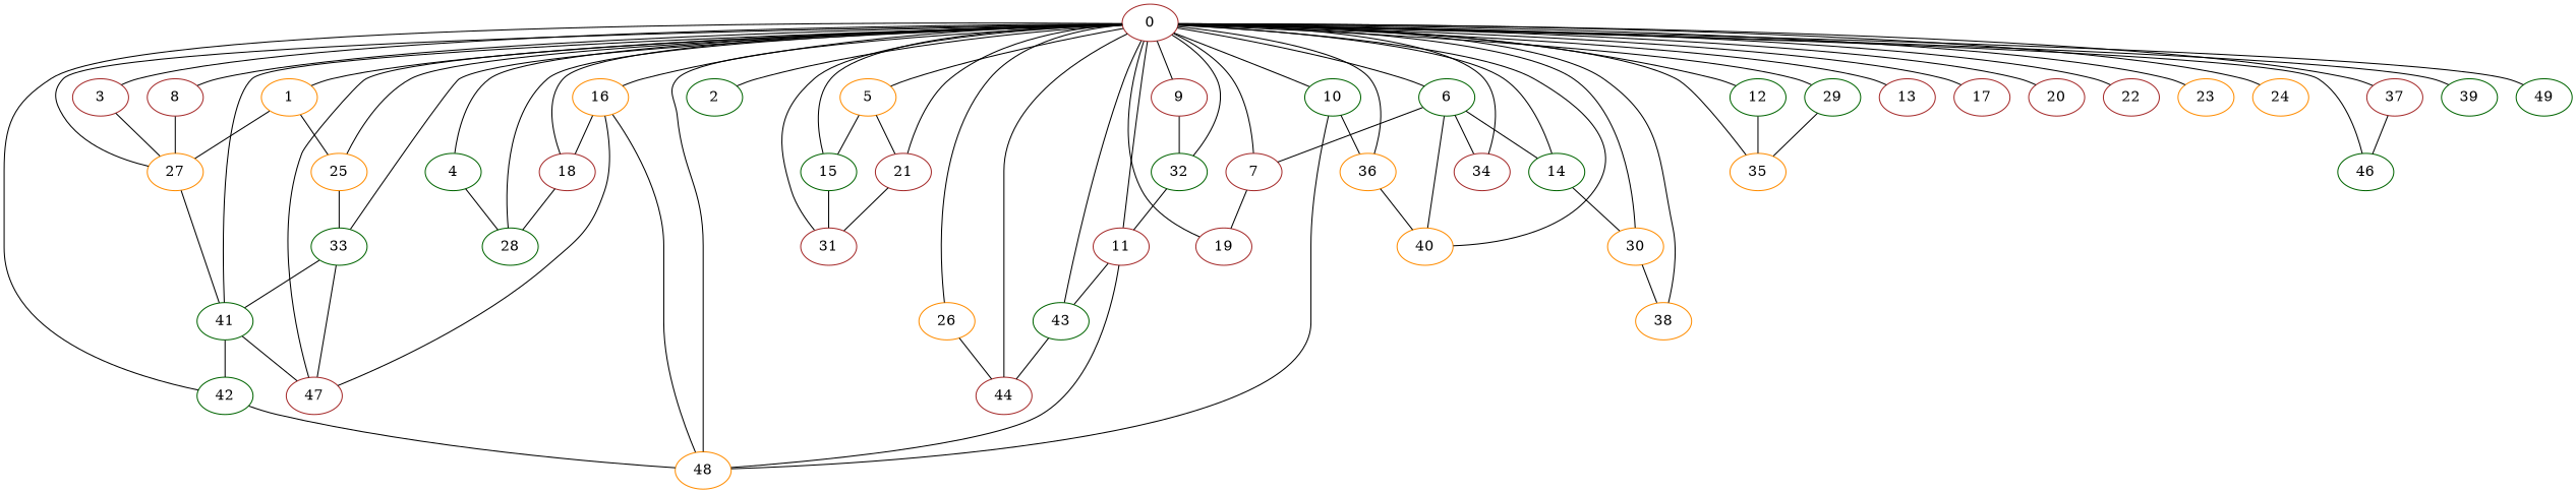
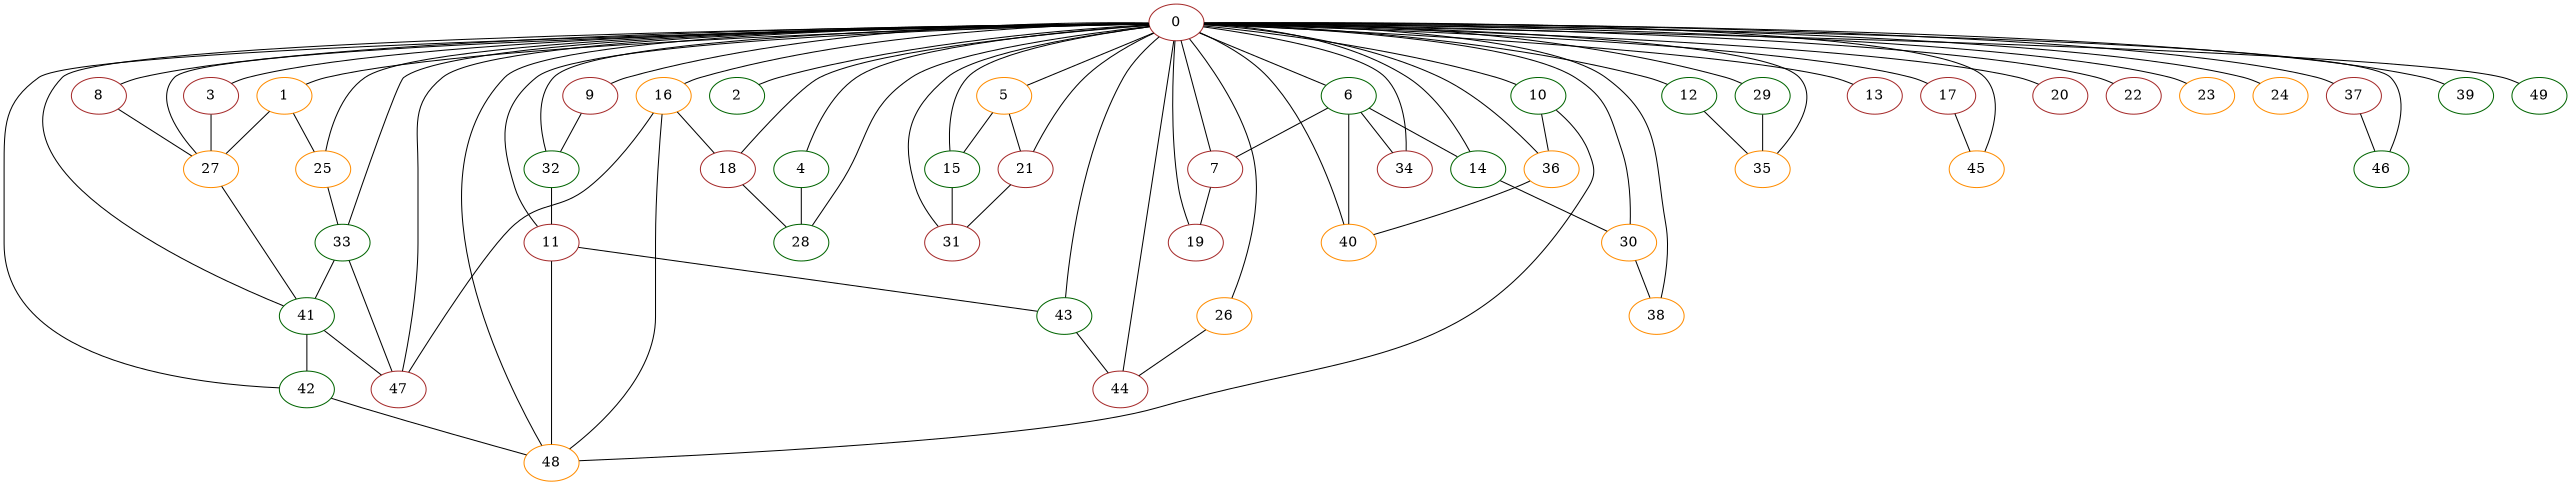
  graph {
    node [color=brown]
    1 [color=darkorange]
    0
    2 [color=darkgreen]
    3
    4 [color=darkgreen]
    5 [color=darkorange]
    6 [color=darkgreen]
    7
    8
    9
    10 [color=darkgreen]
    11
    12 [color=darkgreen]
    13
    14 [color=darkgreen]
    15 [color=darkgreen]
    16 [color=darkorange]
    17
    18
    19
    20
    21
    22
    23 [color=darkorange]
    24 [color=darkorange]
    25 [color=darkorange]
    26 [color=darkorange]
    27 [color=darkorange]
    28 [color=darkgreen]
    29 [color=darkgreen]
    30 [color=darkorange]
    31
    32 [color=darkgreen]
    33 [color=darkgreen]
    34
    35 [color=darkorange]
    36 [color=darkorange]
    37
    38 [color=darkorange]
    39 [color=darkgreen]
    40 [color=darkorange]
    41 [color=darkgreen]
    42 [color=darkgreen]
    43 [color=darkgreen]
    44
+   45 [color=darkorange]
    46 [color=darkgreen]
    47
    48 [color=darkorange]
    49 [color=darkgreen]
    1 -- 25
    1 -- 27
    0 -- 1
    0 -- 2
    0 -- 3
    0 -- 4
    0 -- 5
    0 -- 6
    0 -- 7
    0 -- 8
    0 -- 9
    0 -- 10
    0 -- 11
    0 -- 12
    0 -- 13
    0 -- 14
    0 -- 15
    0 -- 16
    0 -- 17
    0 -- 18
    0 -- 19
    0 -- 20
    0 -- 21
    0 -- 22
    0 -- 23
    0 -- 24
    0 -- 25
    0 -- 26
    0 -- 27
    0 -- 28
    0 -- 29
    0 -- 30
    0 -- 31
    0 -- 32
    0 -- 33
    0 -- 34
    0 -- 35
    0 -- 36
    0 -- 37
    0 -- 38
    0 -- 39
    0 -- 40
    0 -- 41
    0 -- 42
    0 -- 43
    0 -- 44
+   0 -- 45
    0 -- 46
    0 -- 47
    0 -- 48
    0 -- 49
    3 -- 27
    4 -- 28
    5 -- 15
    5 -- 21
    6 -- 7
    6 -- 14
    6 -- 34
    6 -- 40
    7 -- 19
    8 -- 27
    9 -- 32
    10 -- 36
    10 -- 48
    11 -- 43
    11 -- 48
    12 -- 35
    14 -- 30
    15 -- 31
    16 -- 18
    16 -- 47
    16 -- 48
+   17 -- 45
    18 -- 28
    21 -- 31
    25 -- 33
    26 -- 44
    27 -- 41
    29 -- 35
    30 -- 38
    32 -- 11
    33 -- 41
    33 -- 47
    36 -- 40
    37 -- 46
    41 -- 42
    41 -- 47
    42 -- 48
    43 -- 44
  }
